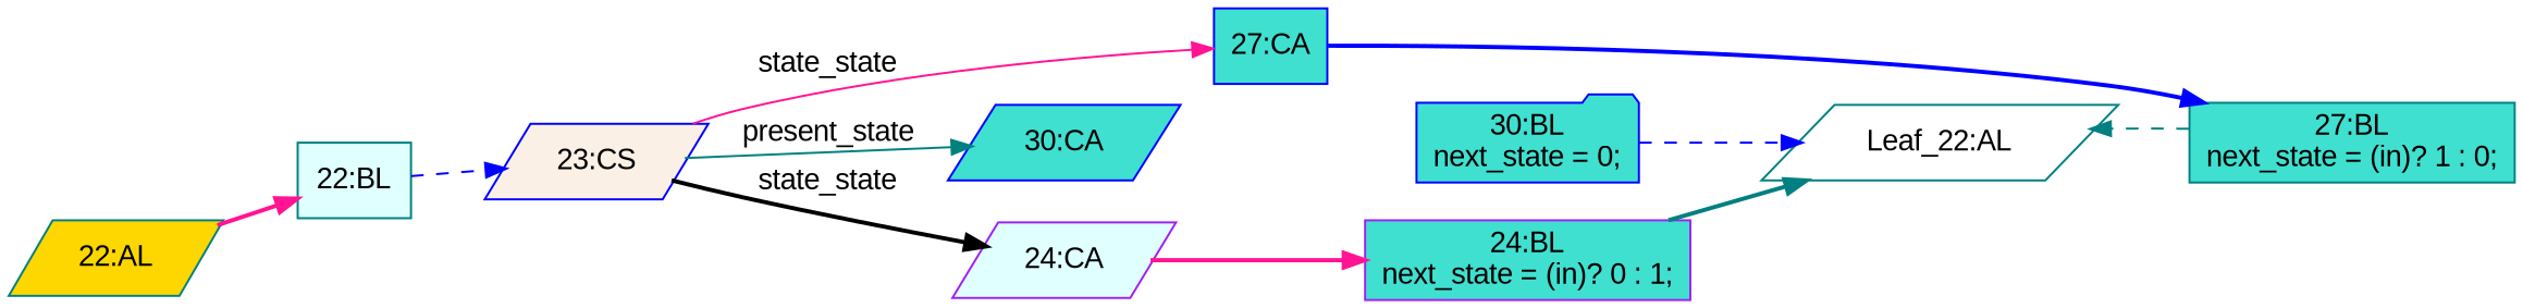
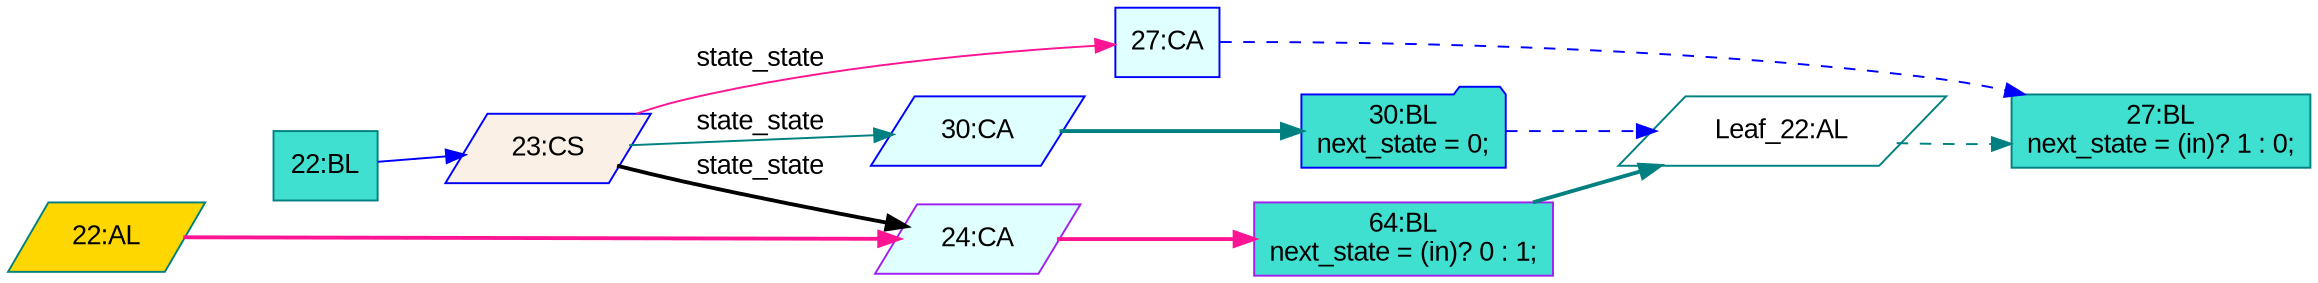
  strict digraph {
    fontname="Liberation Sans"
    rankdir=LR
    node [color=teal fillcolor=turquoise fontname="Liberation Sans" shape=parallelogram statements="[]" style=filled typ=Block]
    edge [color=teal cond="[]" fontname="Liberation Sans" lineno=None style=bold]
    n1 [ast="<pyverilog.vparser.ast.Always object at 0x7f4546ec4390>" clk_sens=False fillcolor=gold label="22:AL" sens="['present_state', 'in']" typ=Always use_var="['present_state', 'in']"]
-   n2 [ast="<pyverilog.vparser.ast.Block object at 0x7f4546ec4550>" fillcolor=lightcyan label="22:BL" shape=box]
+   n2 [ast="<pyverilog.vparser.ast.Block object at 0x7f4546ec4550>" label="22:BL" shape=box]
    n3 [ast="<pyverilog.vparser.ast.CaseStatement object at 0x7f4546ec4590>" color=blue fillcolor=linen label="23:CS" typ=CaseStatement]
    n4 [ast="<pyverilog.vparser.ast.Case object at 0x7f4546ec4650>" color=purple fillcolor=lightcyan label="24:CA" typ=Case]
-   n5 [ast="<pyverilog.vparser.ast.Case object at 0x7f4546ec4c10>" color=blue label="30:CA" typ=Case]
-   n6 [ast="<pyverilog.vparser.ast.Case object at 0x7f4546ec4950>" color=blue label="27:CA" shape=box typ=Case]
-   n7 [ast="<pyverilog.vparser.ast.Block object at 0x7f4546ec46d0>" color=purple label="24:BL\nnext_state = (in)? 0 : 1;" shape=box statements="[<pyverilog.vparser.ast.BlockingSubstitution object at 0x7f4546ec4710>]"]
+   n5 [ast="<pyverilog.vparser.ast.Case object at 0x7f4546ec4c10>" color=blue fillcolor=lightcyan label="30:CA" typ=Case]
+   n6 [ast="<pyverilog.vparser.ast.Case object at 0x7f4546ec4950>" color=blue fillcolor=lightcyan label="27:CA" shape=box typ=Case]
+   n7 [ast="<pyverilog.vparser.ast.Block object at 0x7f4546ec46d0>" color=purple label="64:BL\nnext_state = (in)? 0 : 1;" shape=box statements="[<pyverilog.vparser.ast.BlockingSubstitution object at 0x7f4546ec4710>]"]
    n8 [def_var="['next_state']" label="Leaf_22:AL" fillcolor="" statements="" style="" typ=""]
    n9 [ast="<pyverilog.vparser.ast.Block object at 0x7f4546ec4c50>" color=blue label="30:BL\nnext_state = 0;" shape=folder statements="[<pyverilog.vparser.ast.BlockingSubstitution object at 0x7f4546ec4c90>]"]
    n10 [ast="<pyverilog.vparser.ast.Block object at 0x7f4546ec49d0>" label="27:BL\nnext_state = (in)? 1 : 0;" shape=box statements="[<pyverilog.vparser.ast.BlockingSubstitution object at 0x7f4546ec4a10>]"]
-   n1 -> n2 [color=deeppink]
-   n2 -> n3 [color=blue style=dashed]
+   n1 -> n4 [color=deeppink]
+   n2 -> n3 [color=blue style=solid]
    n3 -> n4 [color=black cond="['present_state']" label=state_state lineno=23]
-   n3 -> n5 [cond="['present_state']" label=present_state lineno=23 style=solid]
+   n3 -> n5 [cond="['present_state']" label=state_state lineno=23 style=solid]
    n3 -> n6 [color=deeppink cond="['present_state']" label=state_state lineno=23 style=solid]
    n4 -> n7 [color=deeppink]
-   n6 -> n10 [color=blue]
+   n5 -> n9
+   n6 -> n10 [color=blue style=dashed]
    n7 -> n8
    n9 -> n8 [color=blue style=dashed]
-   n10 -> n8 [style=dashed]
+   n8 -> n10 [style=dashed]
  }
